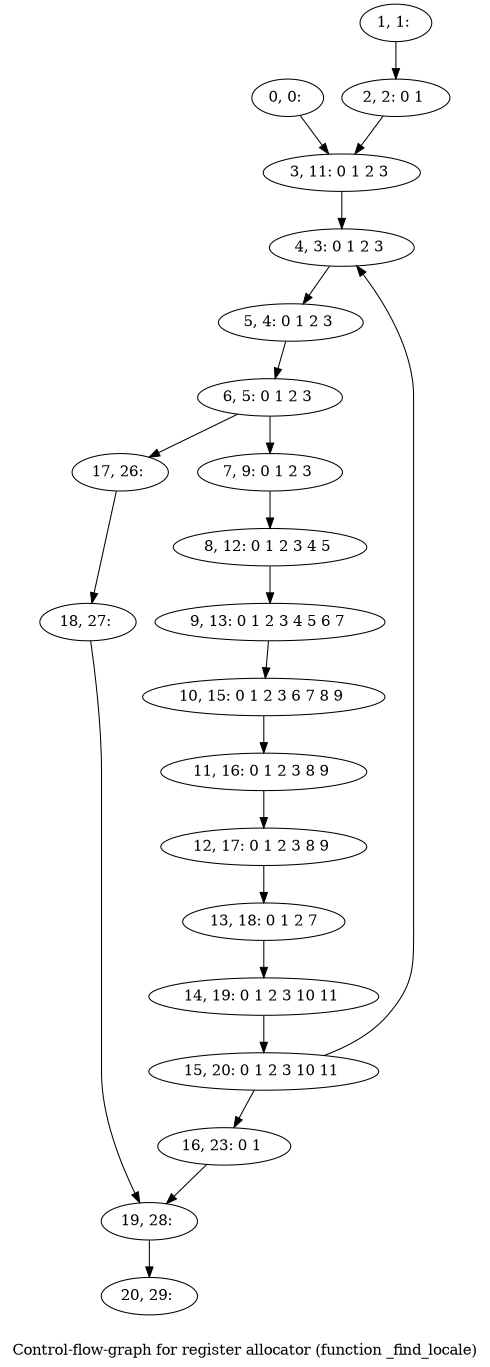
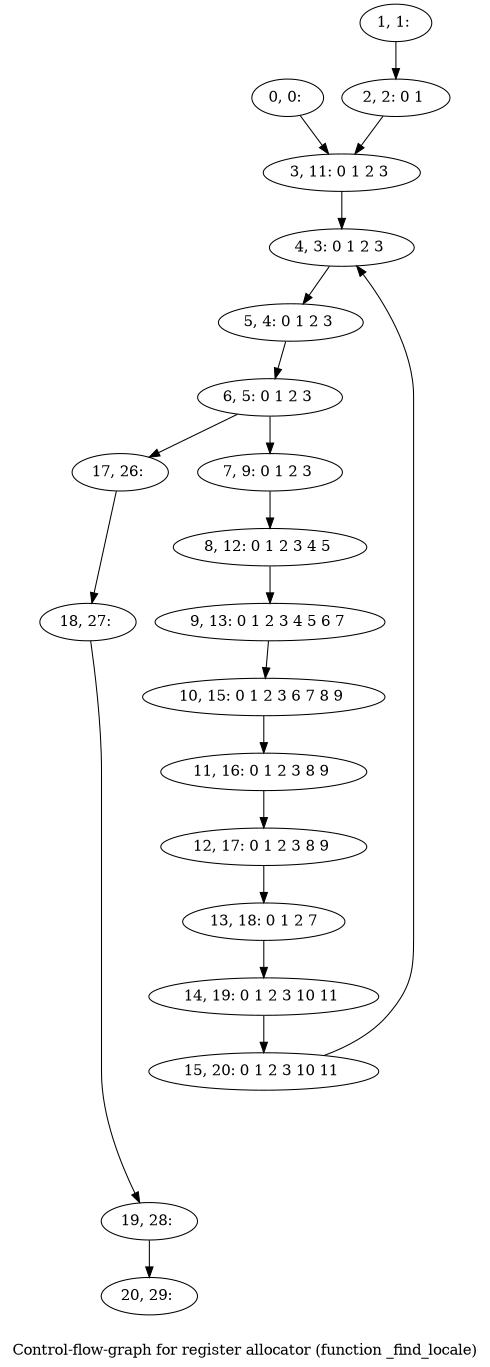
  digraph {
    label="Control-flow-graph for register allocator (function _find_locale)"
    n1 [label="0, 0: "]
    n2 [label="3, 11: 0 1 2 3 "]
    n3 [label="1, 1: "]
    n4 [label="2, 2: 0 1 "]
    n5 [label="4, 3: 0 1 2 3 "]
    n6 [label="5, 4: 0 1 2 3 "]
    n7 [label="6, 5: 0 1 2 3 "]
    n8 [label="7, 9: 0 1 2 3 "]
    n9 [label="17, 26: "]
    n10 [label="8, 12: 0 1 2 3 4 5 "]
    n11 [label="18, 27: "]
    n12 [label="9, 13: 0 1 2 3 4 5 6 7 "]
    n13 [label="10, 15: 0 1 2 3 6 7 8 9 "]
    n14 [label="11, 16: 0 1 2 3 8 9 "]
    n15 [label="12, 17: 0 1 2 3 8 9 "]
    n16 [label="13, 18: 0 1 2 7"]
    n17 [label="14, 19: 0 1 2 3 10 11 "]
    n18 [label="15, 20: 0 1 2 3 10 11 "]
-   n19 [label="16, 23: 0 1 "]
    n20 [label="19, 28: "]
    n21 [label="20, 29: "]
    n1 -> n2
    n2 -> n5
    n3 -> n4
    n4 -> n2
    n5 -> n6
    n6 -> n7
    n7 -> n8
    n7 -> n9
    n8 -> n10
    n9 -> n11
    n10 -> n12
    n11 -> n20
    n12 -> n13
    n13 -> n14
    n14 -> n15
    n15 -> n16
    n16 -> n17
    n17 -> n18
    n18 -> n5
-   n18 -> n19
-   n19 -> n20
    n20 -> n21
  }
